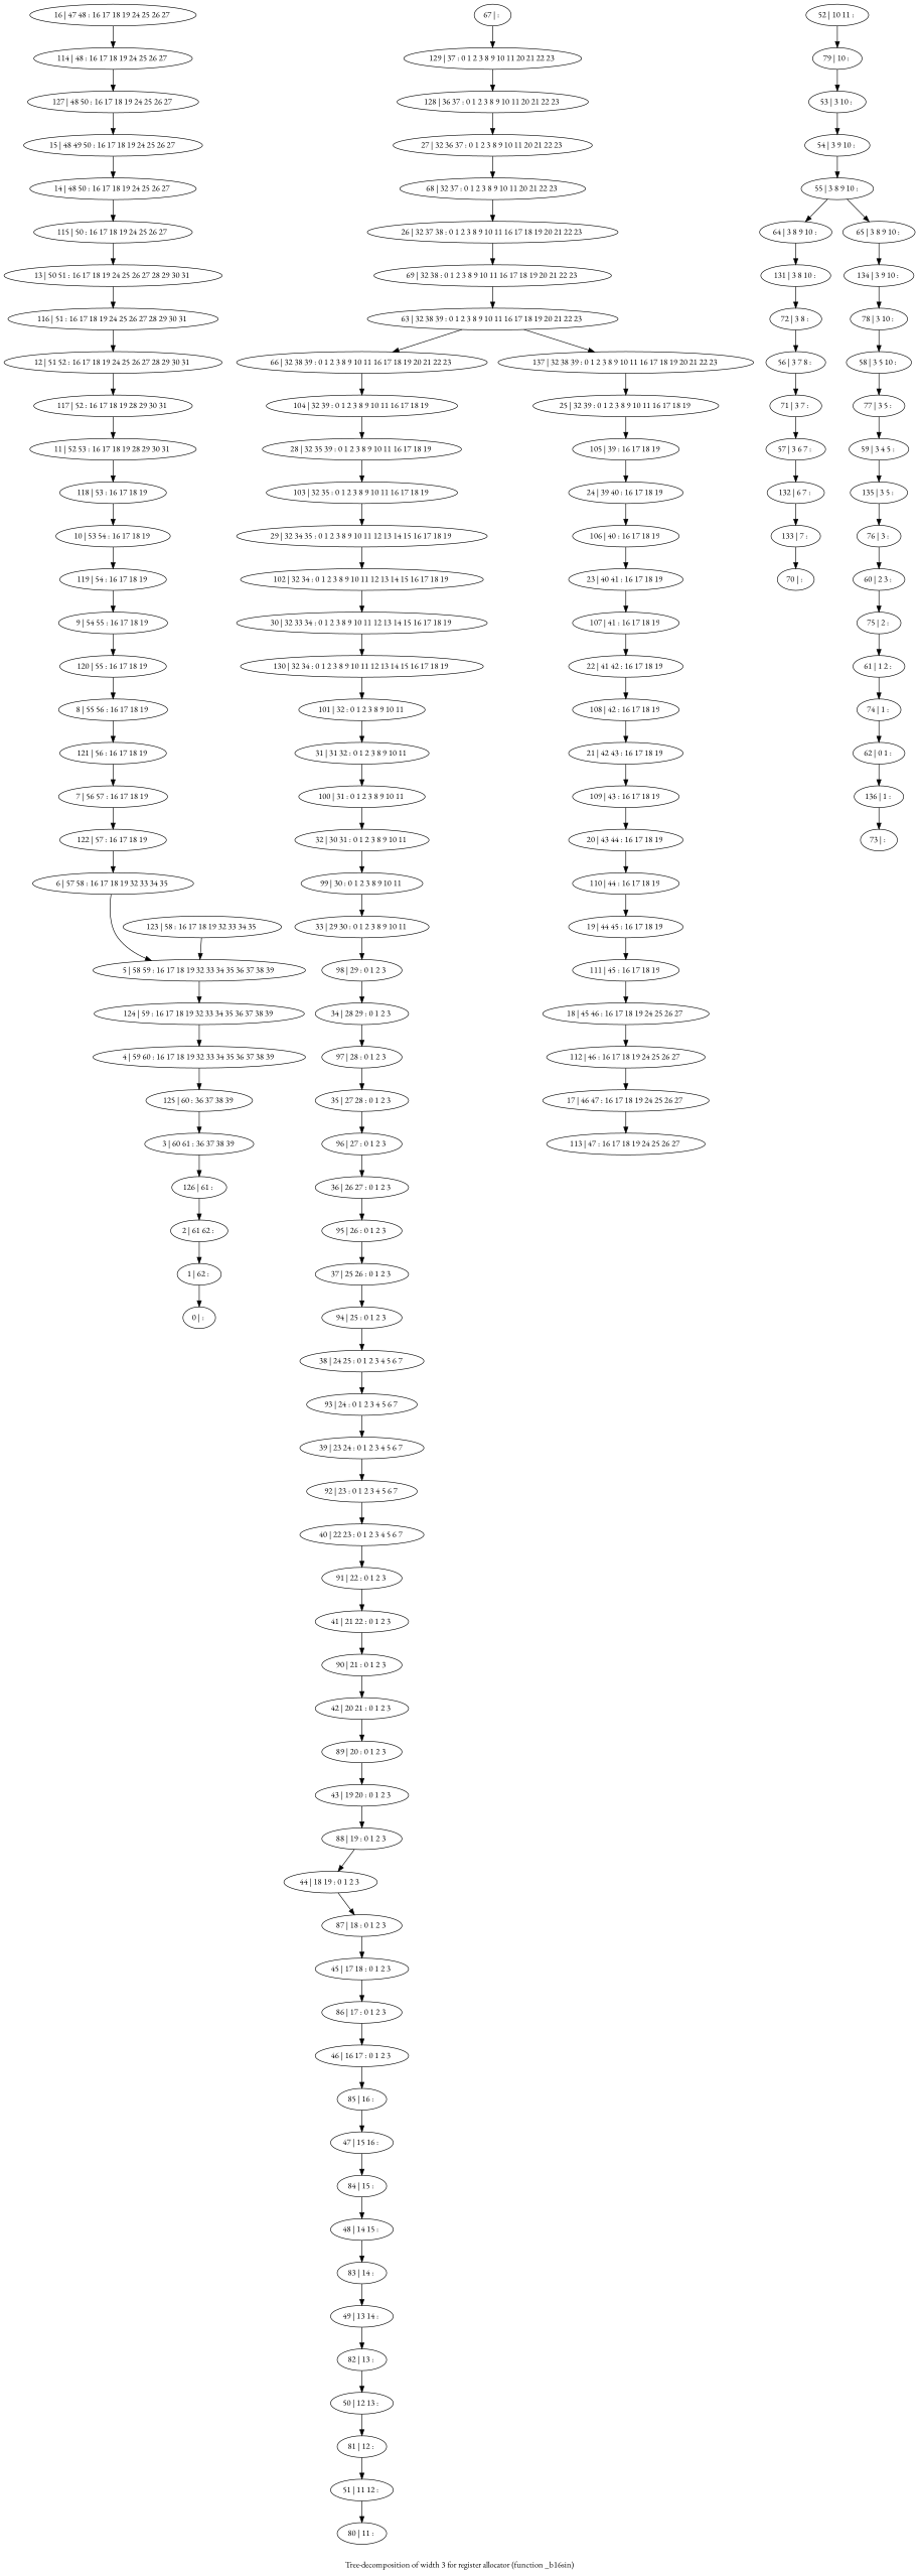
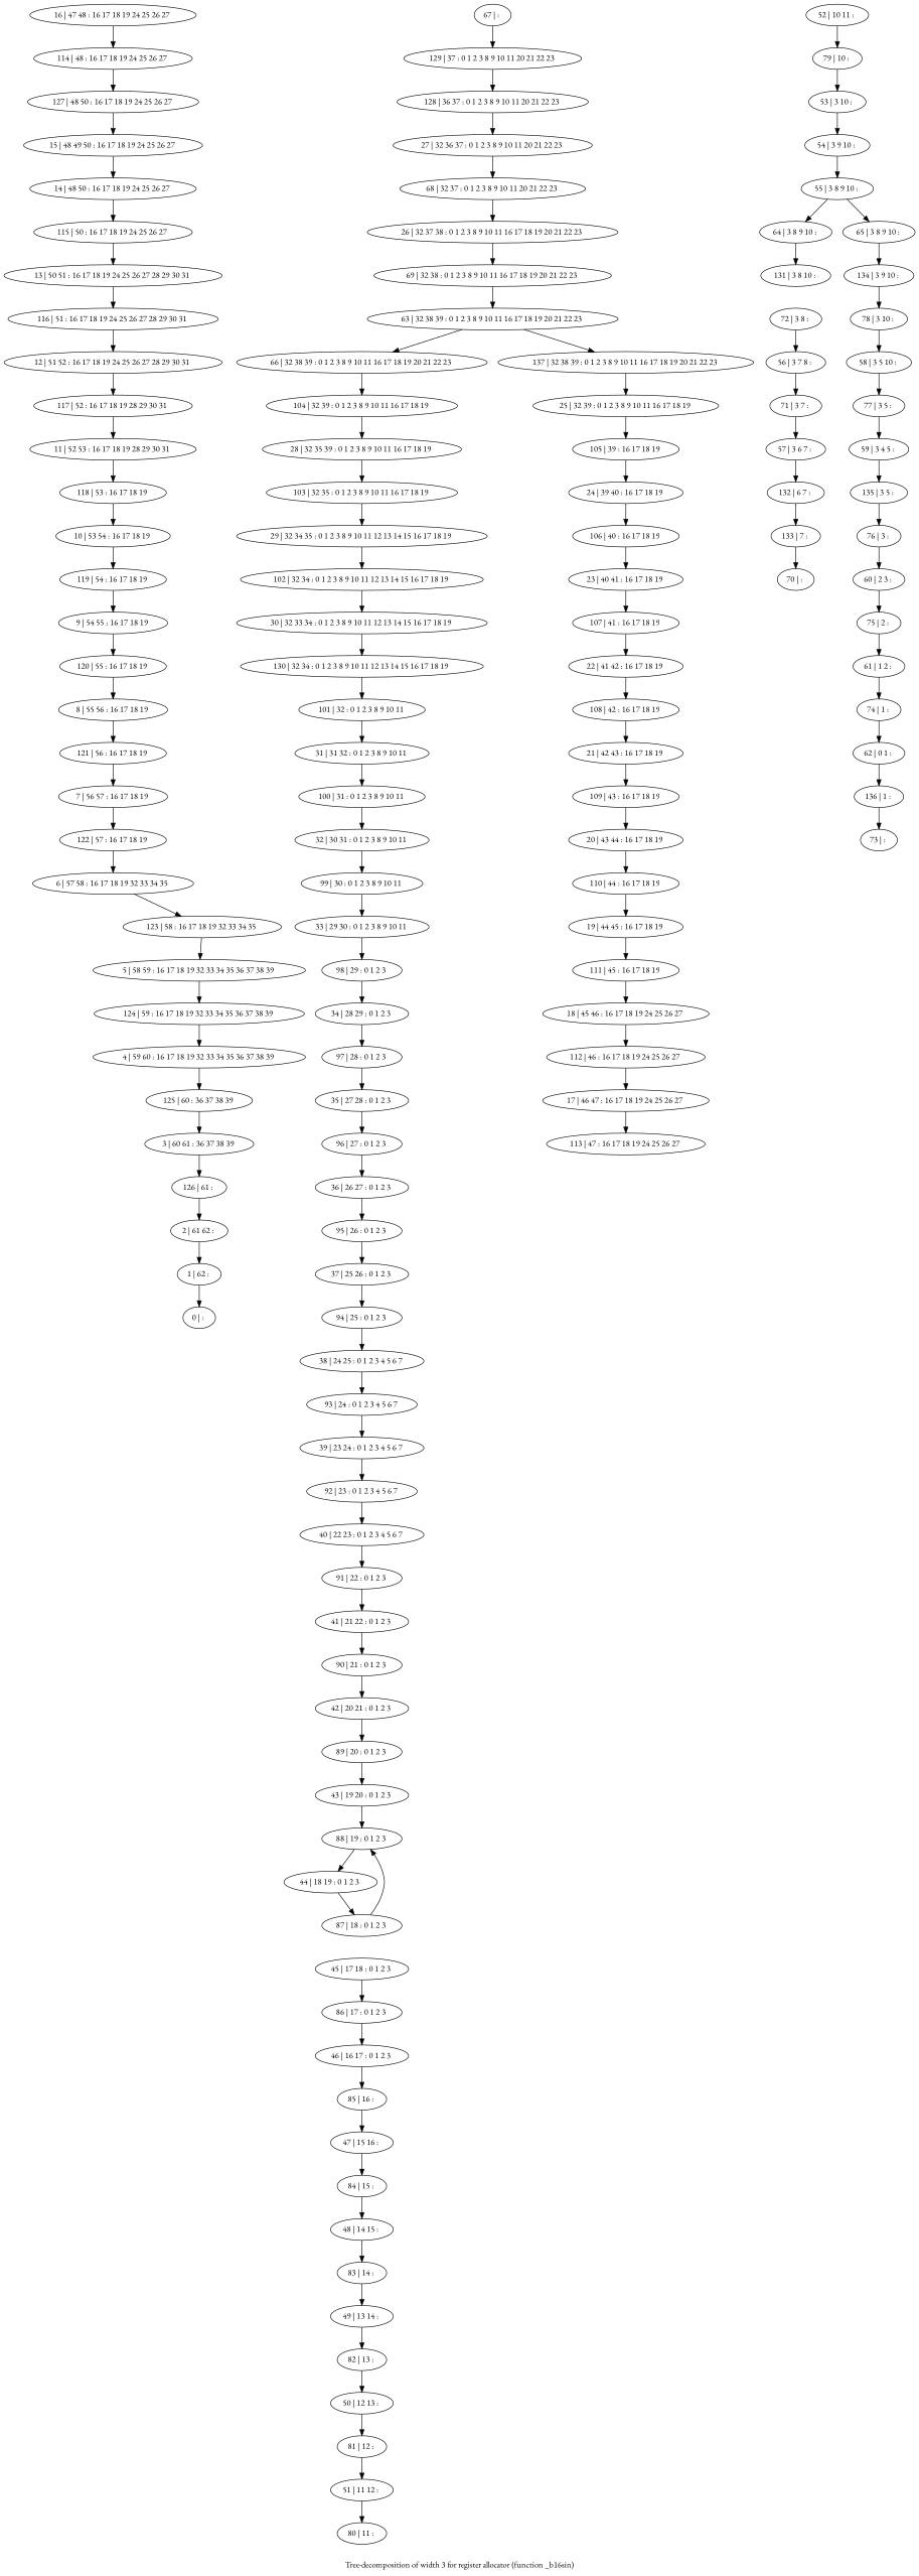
  digraph {
    fontname="EB Garamond"
    label="Tree-decomposition of width 3 for register allocator (function _b16sin)"
    node [fontname="EB Garamond"]
    edge [fontname="EB Garamond"]
    n1 [label="0 | : "]
    n2 [label="1 | 62 : "]
    n3 [label="2 | 61 62 : "]
    n4 [label="3 | 60 61 : 36 37 38 39 "]
    n5 [label="126 | 61 : "]
    n6 [label="4 | 59 60 : 16 17 18 19 32 33 34 35 36 37 38 39 "]
    n7 [label="125 | 60 : 36 37 38 39 "]
    n8 [label="5 | 58 59 : 16 17 18 19 32 33 34 35 36 37 38 39 "]
    n9 [label="124 | 59 : 16 17 18 19 32 33 34 35 36 37 38 39 "]
    n10 [label="6 | 57 58 : 16 17 18 19 32 33 34 35 "]
    n11 [label="123 | 58 : 16 17 18 19 32 33 34 35 "]
    n12 [label="7 | 56 57 : 16 17 18 19 "]
    n13 [label="122 | 57 : 16 17 18 19 "]
    n14 [label="8 | 55 56 : 16 17 18 19 "]
    n15 [label="121 | 56 : 16 17 18 19 "]
    n16 [label="9 | 54 55 : 16 17 18 19 "]
    n17 [label="120 | 55 : 16 17 18 19 "]
    n18 [label="10 | 53 54 : 16 17 18 19 "]
    n19 [label="119 | 54 : 16 17 18 19 "]
    n20 [label="11 | 52 53 : 16 17 18 19 28 29 30 31 "]
    n21 [label="118 | 53 : 16 17 18 19 "]
    n22 [label="12 | 51 52 : 16 17 18 19 24 25 26 27 28 29 30 31 "]
    n23 [label="117 | 52 : 16 17 18 19 28 29 30 31 "]
    n24 [label="13 | 50 51 : 16 17 18 19 24 25 26 27 28 29 30 31 "]
    n25 [label="116 | 51 : 16 17 18 19 24 25 26 27 28 29 30 31 "]
    n26 [label="14 | 48 50 : 16 17 18 19 24 25 26 27 "]
    n27 [label="115 | 50 : 16 17 18 19 24 25 26 27 "]
    n28 [label="15 | 48 49 50 : 16 17 18 19 24 25 26 27 "]
    n29 [label="16 | 47 48 : 16 17 18 19 24 25 26 27 "]
    n30 [label="114 | 48 : 16 17 18 19 24 25 26 27 "]
    n31 [label="127 | 48 50 : 16 17 18 19 24 25 26 27 "]
    n32 [label="17 | 46 47 : 16 17 18 19 24 25 26 27 "]
    n33 [label="113 | 47 : 16 17 18 19 24 25 26 27 "]
    n34 [label="18 | 45 46 : 16 17 18 19 24 25 26 27 "]
    n35 [label="112 | 46 : 16 17 18 19 24 25 26 27 "]
    n36 [label="19 | 44 45 : 16 17 18 19 "]
    n37 [label="111 | 45 : 16 17 18 19 "]
    n38 [label="20 | 43 44 : 16 17 18 19 "]
    n39 [label="110 | 44 : 16 17 18 19 "]
    n40 [label="21 | 42 43 : 16 17 18 19 "]
    n41 [label="109 | 43 : 16 17 18 19 "]
    n42 [label="22 | 41 42 : 16 17 18 19 "]
    n43 [label="108 | 42 : 16 17 18 19 "]
    n44 [label="23 | 40 41 : 16 17 18 19 "]
    n45 [label="107 | 41 : 16 17 18 19 "]
    n46 [label="24 | 39 40 : 16 17 18 19 "]
    n47 [label="106 | 40 : 16 17 18 19 "]
    n48 [label="25 | 32 39 : 0 1 2 3 8 9 10 11 16 17 18 19 "]
    n49 [label="105 | 39 : 16 17 18 19 "]
    n50 [label="26 | 32 37 38 : 0 1 2 3 8 9 10 11 16 17 18 19 20 21 22 23 "]
    n51 [label="69 | 32 38 : 0 1 2 3 8 9 10 11 16 17 18 19 20 21 22 23 "]
    n52 [label="63 | 32 38 39 : 0 1 2 3 8 9 10 11 16 17 18 19 20 21 22 23 "]
    n53 [label="27 | 32 36 37 : 0 1 2 3 8 9 10 11 20 21 22 23 "]
    n54 [label="68 | 32 37 : 0 1 2 3 8 9 10 11 20 21 22 23 "]
    n55 [label="28 | 32 35 39 : 0 1 2 3 8 9 10 11 16 17 18 19 "]
    n56 [label="103 | 32 35 : 0 1 2 3 8 9 10 11 16 17 18 19 "]
    n57 [label="29 | 32 34 35 : 0 1 2 3 8 9 10 11 12 13 14 15 16 17 18 19 "]
    n58 [label="102 | 32 34 : 0 1 2 3 8 9 10 11 12 13 14 15 16 17 18 19 "]
    n59 [label="30 | 32 33 34 : 0 1 2 3 8 9 10 11 12 13 14 15 16 17 18 19 "]
    n60 [label="130 | 32 34 : 0 1 2 3 8 9 10 11 12 13 14 15 16 17 18 19 "]
    n61 [label="101 | 32 : 0 1 2 3 8 9 10 11 "]
    n62 [label="31 | 31 32 : 0 1 2 3 8 9 10 11 "]
    n63 [label="100 | 31 : 0 1 2 3 8 9 10 11 "]
    n64 [label="32 | 30 31 : 0 1 2 3 8 9 10 11 "]
    n65 [label="99 | 30 : 0 1 2 3 8 9 10 11 "]
    n66 [label="33 | 29 30 : 0 1 2 3 8 9 10 11 "]
    n67 [label="98 | 29 : 0 1 2 3 "]
    n68 [label="34 | 28 29 : 0 1 2 3 "]
    n69 [label="97 | 28 : 0 1 2 3 "]
    n70 [label="35 | 27 28 : 0 1 2 3 "]
    n71 [label="96 | 27 : 0 1 2 3 "]
    n72 [label="36 | 26 27 : 0 1 2 3 "]
    n73 [label="95 | 26 : 0 1 2 3 "]
    n74 [label="37 | 25 26 : 0 1 2 3 "]
    n75 [label="94 | 25 : 0 1 2 3 "]
    n76 [label="38 | 24 25 : 0 1 2 3 4 5 6 7 "]
    n77 [label="93 | 24 : 0 1 2 3 4 5 6 7 "]
    n78 [label="39 | 23 24 : 0 1 2 3 4 5 6 7 "]
    n79 [label="92 | 23 : 0 1 2 3 4 5 6 7 "]
    n80 [label="40 | 22 23 : 0 1 2 3 4 5 6 7 "]
    n81 [label="91 | 22 : 0 1 2 3 "]
    n82 [label="41 | 21 22 : 0 1 2 3 "]
    n83 [label="90 | 21 : 0 1 2 3 "]
    n84 [label="42 | 20 21 : 0 1 2 3 "]
    n85 [label="89 | 20 : 0 1 2 3 "]
    n86 [label="43 | 19 20 : 0 1 2 3 "]
    n87 [label="88 | 19 : 0 1 2 3 "]
    n88 [label="44 | 18 19 : 0 1 2 3 "]
    n89 [label="87 | 18 : 0 1 2 3 "]
    n90 [label="45 | 17 18 : 0 1 2 3 "]
    n91 [label="86 | 17 : 0 1 2 3 "]
    n92 [label="46 | 16 17 : 0 1 2 3 "]
    n93 [label="85 | 16 : "]
    n94 [label="47 | 15 16 : "]
    n95 [label="84 | 15 : "]
    n96 [label="48 | 14 15 : "]
    n97 [label="83 | 14 : "]
    n98 [label="49 | 13 14 : "]
    n99 [label="82 | 13 : "]
    n100 [label="50 | 12 13 : "]
    n101 [label="81 | 12 : "]
    n102 [label="51 | 11 12 : "]
    n103 [label="80 | 11 : "]
    n104 [label="52 | 10 11 : "]
    n105 [label="79 | 10 : "]
    n106 [label="53 | 3 10 : "]
    n107 [label="54 | 3 9 10 : "]
    n108 [label="55 | 3 8 9 10 : "]
    n109 [label="64 | 3 8 9 10 : "]
    n110 [label="65 | 3 8 9 10 : "]
    n111 [label="131 | 3 8 10 : "]
    n112 [label="134 | 3 9 10 : "]
    n113 [label="56 | 3 7 8 : "]
    n114 [label="71 | 3 7 : "]
    n115 [label="57 | 3 6 7 : "]
    n116 [label="132 | 6 7 : "]
    n117 [label="133 | 7 : "]
    n118 [label="58 | 3 5 10 : "]
    n119 [label="77 | 3 5 : "]
    n120 [label="59 | 3 4 5 : "]
    n121 [label="135 | 3 5 : "]
    n122 [label="76 | 3 : "]
    n123 [label="60 | 2 3 : "]
    n124 [label="75 | 2 : "]
    n125 [label="61 | 1 2 : "]
    n126 [label="74 | 1 : "]
    n127 [label="62 | 0 1 : "]
    n128 [label="136 | 1 : "]
    n129 [label="73 | : "]
    n130 [label="66 | 32 38 39 : 0 1 2 3 8 9 10 11 16 17 18 19 20 21 22 23 "]
    n131 [label="137 | 32 38 39 : 0 1 2 3 8 9 10 11 16 17 18 19 20 21 22 23 "]
    n132 [label="104 | 32 39 : 0 1 2 3 8 9 10 11 16 17 18 19 "]
    n133 [label="72 | 3 8 : "]
    n134 [label="78 | 3 10 : "]
    n135 [label="67 | : "]
    n136 [label="129 | 37 : 0 1 2 3 8 9 10 11 20 21 22 23 "]
    n137 [label="128 | 36 37 : 0 1 2 3 8 9 10 11 20 21 22 23 "]
    n138 [label="70 | : "]
    n2 -> n1
    n3 -> n2
    n4 -> n5
    n5 -> n3
    n6 -> n7
    n7 -> n4
    n8 -> n9
    n9 -> n6
-   n10 -> n8
+   n10 -> n11
    n11 -> n8
    n12 -> n13
    n13 -> n10
    n14 -> n15
    n15 -> n12
    n16 -> n17
    n17 -> n14
    n18 -> n19
    n19 -> n16
    n20 -> n21
    n21 -> n18
    n22 -> n23
    n23 -> n20
    n24 -> n25
    n25 -> n22
    n26 -> n27
    n27 -> n24
    n28 -> n26
    n29 -> n30
    n30 -> n31
    n31 -> n28
    n32 -> n33
    n34 -> n35
    n35 -> n32
    n36 -> n37
    n37 -> n34
    n38 -> n39
    n39 -> n36
    n40 -> n41
    n41 -> n38
    n42 -> n43
    n43 -> n40
    n44 -> n45
    n45 -> n42
    n46 -> n47
    n47 -> n44
    n48 -> n49
    n49 -> n46
    n50 -> n51
    n51 -> n52
    n52 -> n130
    n52 -> n131
    n53 -> n54
    n54 -> n50
    n55 -> n56
    n56 -> n57
    n57 -> n58
    n58 -> n59
    n59 -> n60
    n60 -> n61
    n61 -> n62
    n62 -> n63
    n63 -> n64
    n64 -> n65
    n65 -> n66
    n66 -> n67
    n67 -> n68
    n68 -> n69
    n69 -> n70
    n70 -> n71
    n71 -> n72
    n72 -> n73
    n73 -> n74
    n74 -> n75
    n75 -> n76
    n76 -> n77
    n77 -> n78
    n78 -> n79
    n79 -> n80
    n80 -> n81
    n81 -> n82
    n82 -> n83
    n83 -> n84
    n84 -> n85
    n85 -> n86
    n86 -> n87
    n87 -> n88
    n88 -> n89
-   n89 -> n90
+   n89 -> n87
    n90 -> n91
    n91 -> n92
    n92 -> n93
    n93 -> n94
    n94 -> n95
    n95 -> n96
    n96 -> n97
    n97 -> n98
    n98 -> n99
    n99 -> n100
    n100 -> n101
    n101 -> n102
    n102 -> n103
    n104 -> n105
    n105 -> n106
    n106 -> n107
    n107 -> n108
    n108 -> n109
    n108 -> n110
    n109 -> n111
    n110 -> n112
-   n111 -> n133
    n112 -> n134
    n113 -> n114
    n114 -> n115
    n115 -> n116
    n116 -> n117
    n117 -> n138
    n118 -> n119
    n119 -> n120
    n120 -> n121
    n121 -> n122
    n122 -> n123
    n123 -> n124
    n124 -> n125
    n125 -> n126
    n126 -> n127
    n127 -> n128
    n128 -> n129
    n130 -> n132
    n131 -> n48
    n132 -> n55
    n133 -> n113
    n134 -> n118
    n135 -> n136
    n136 -> n137
    n137 -> n53
  }
